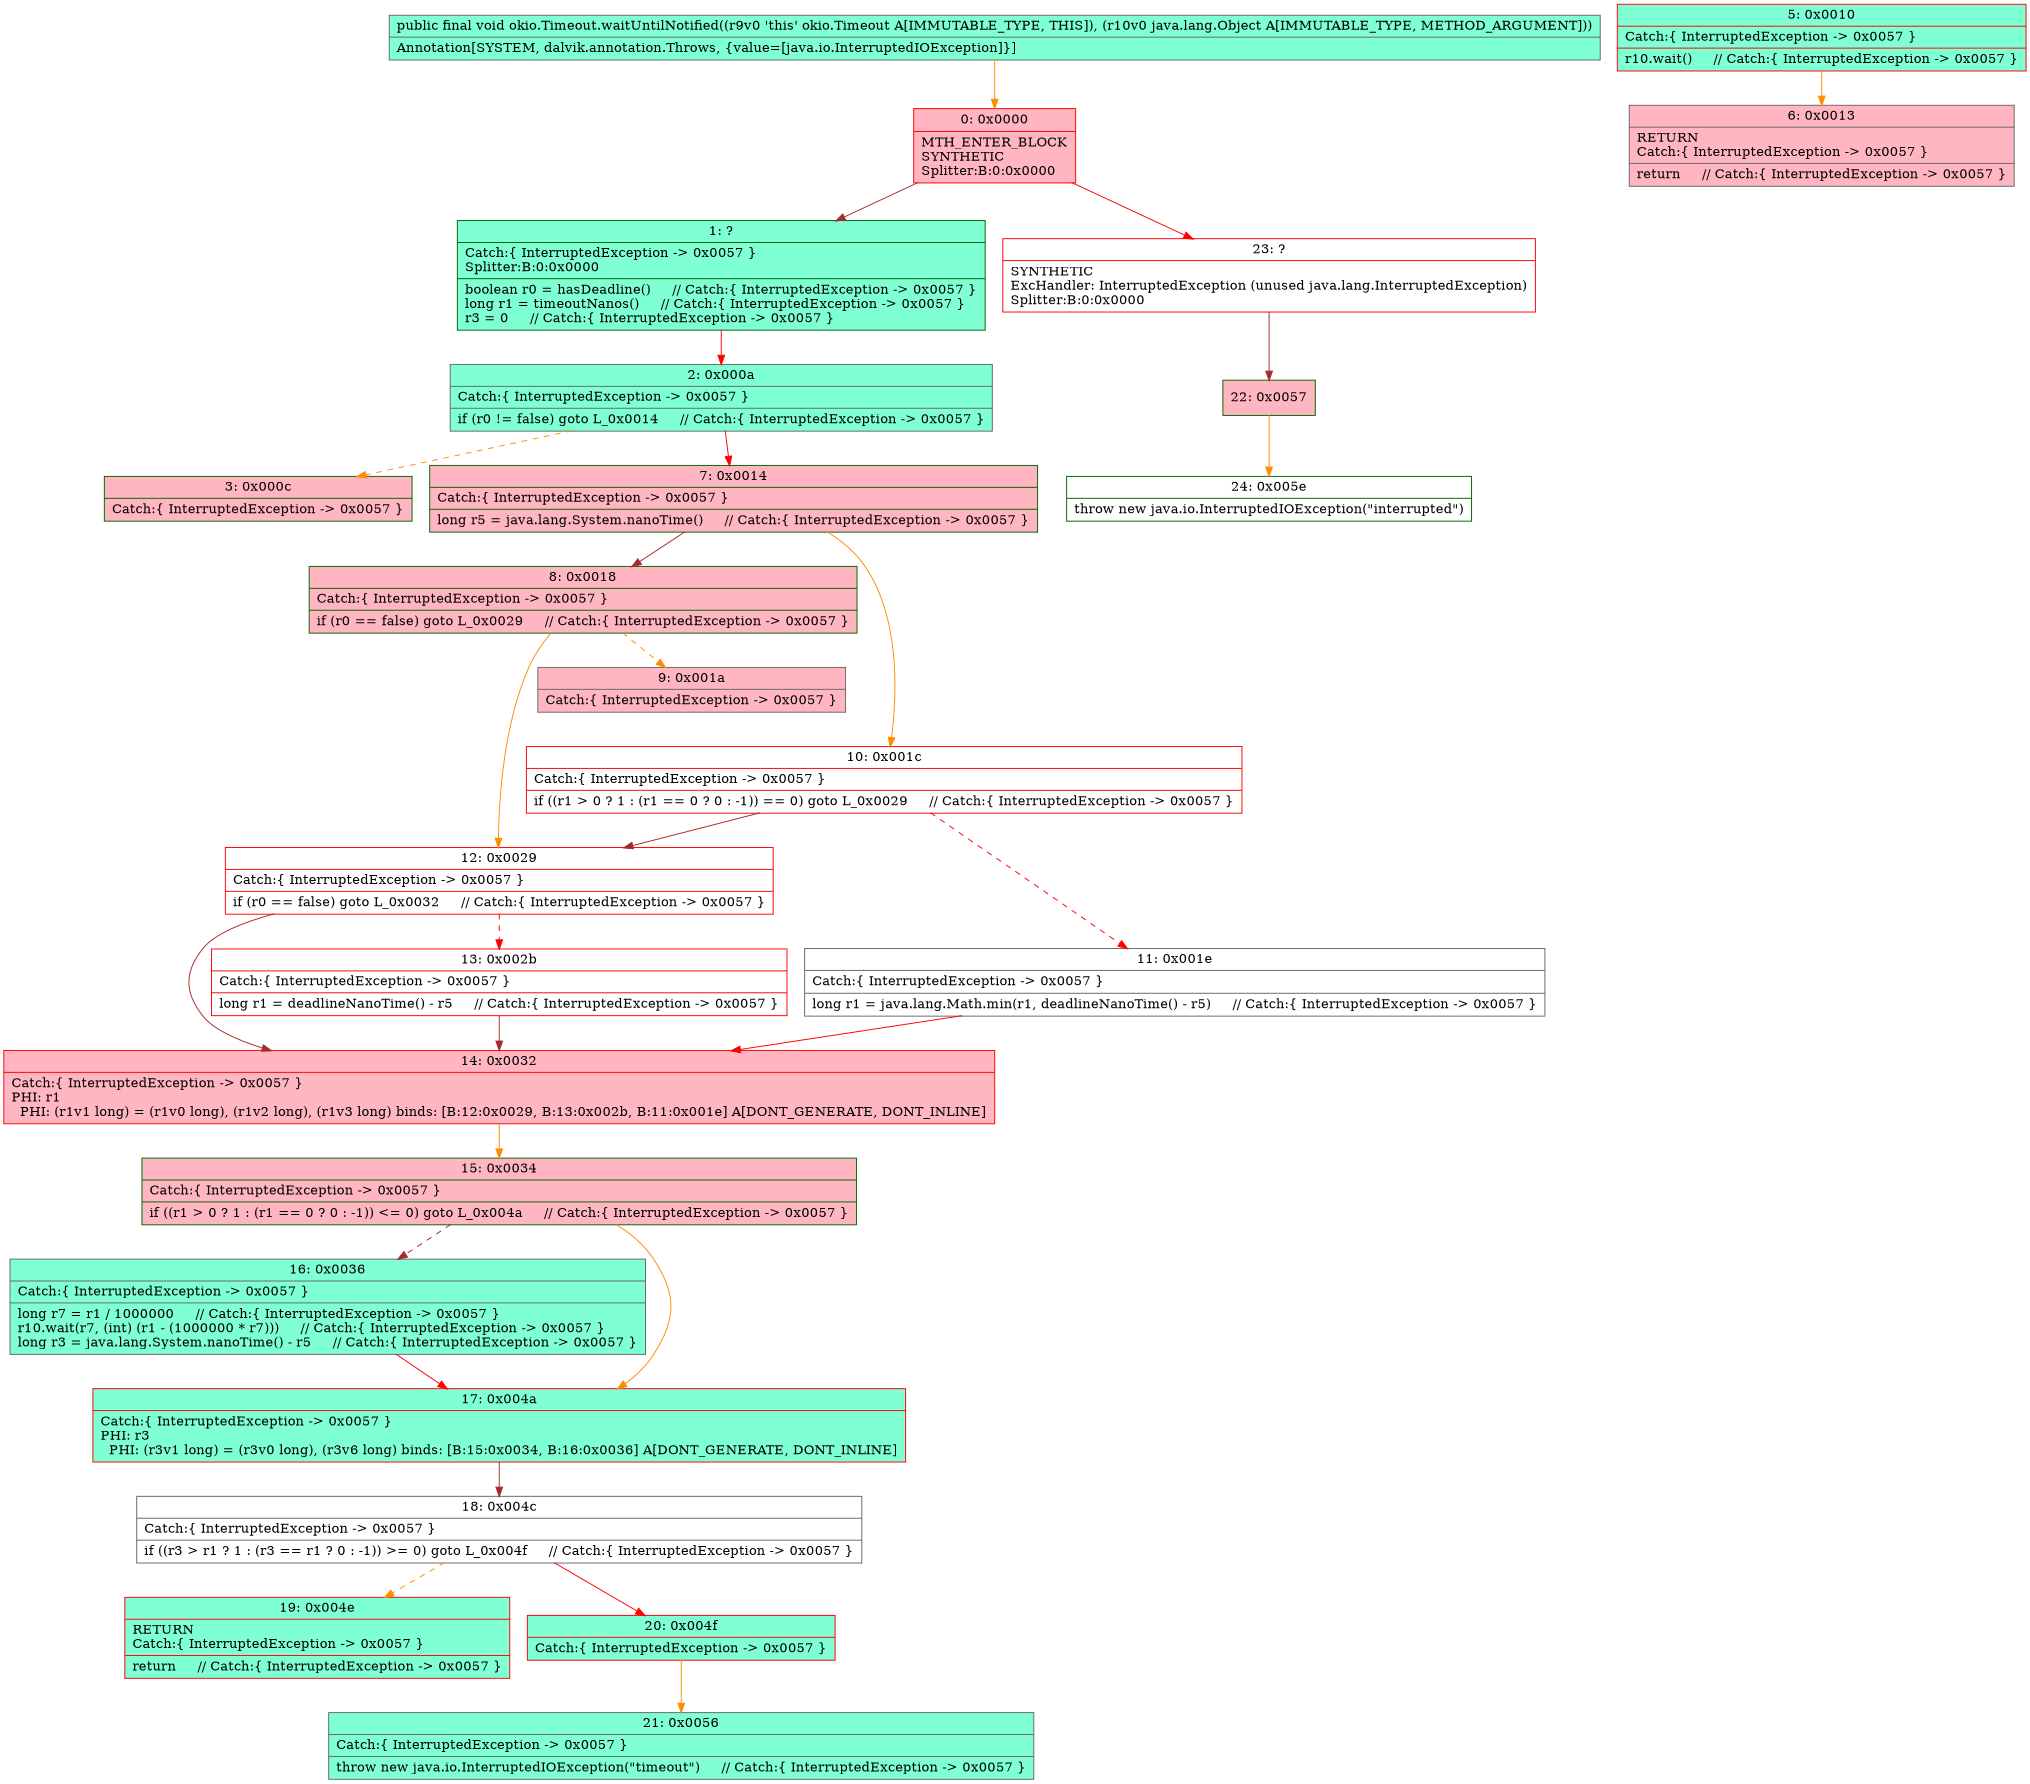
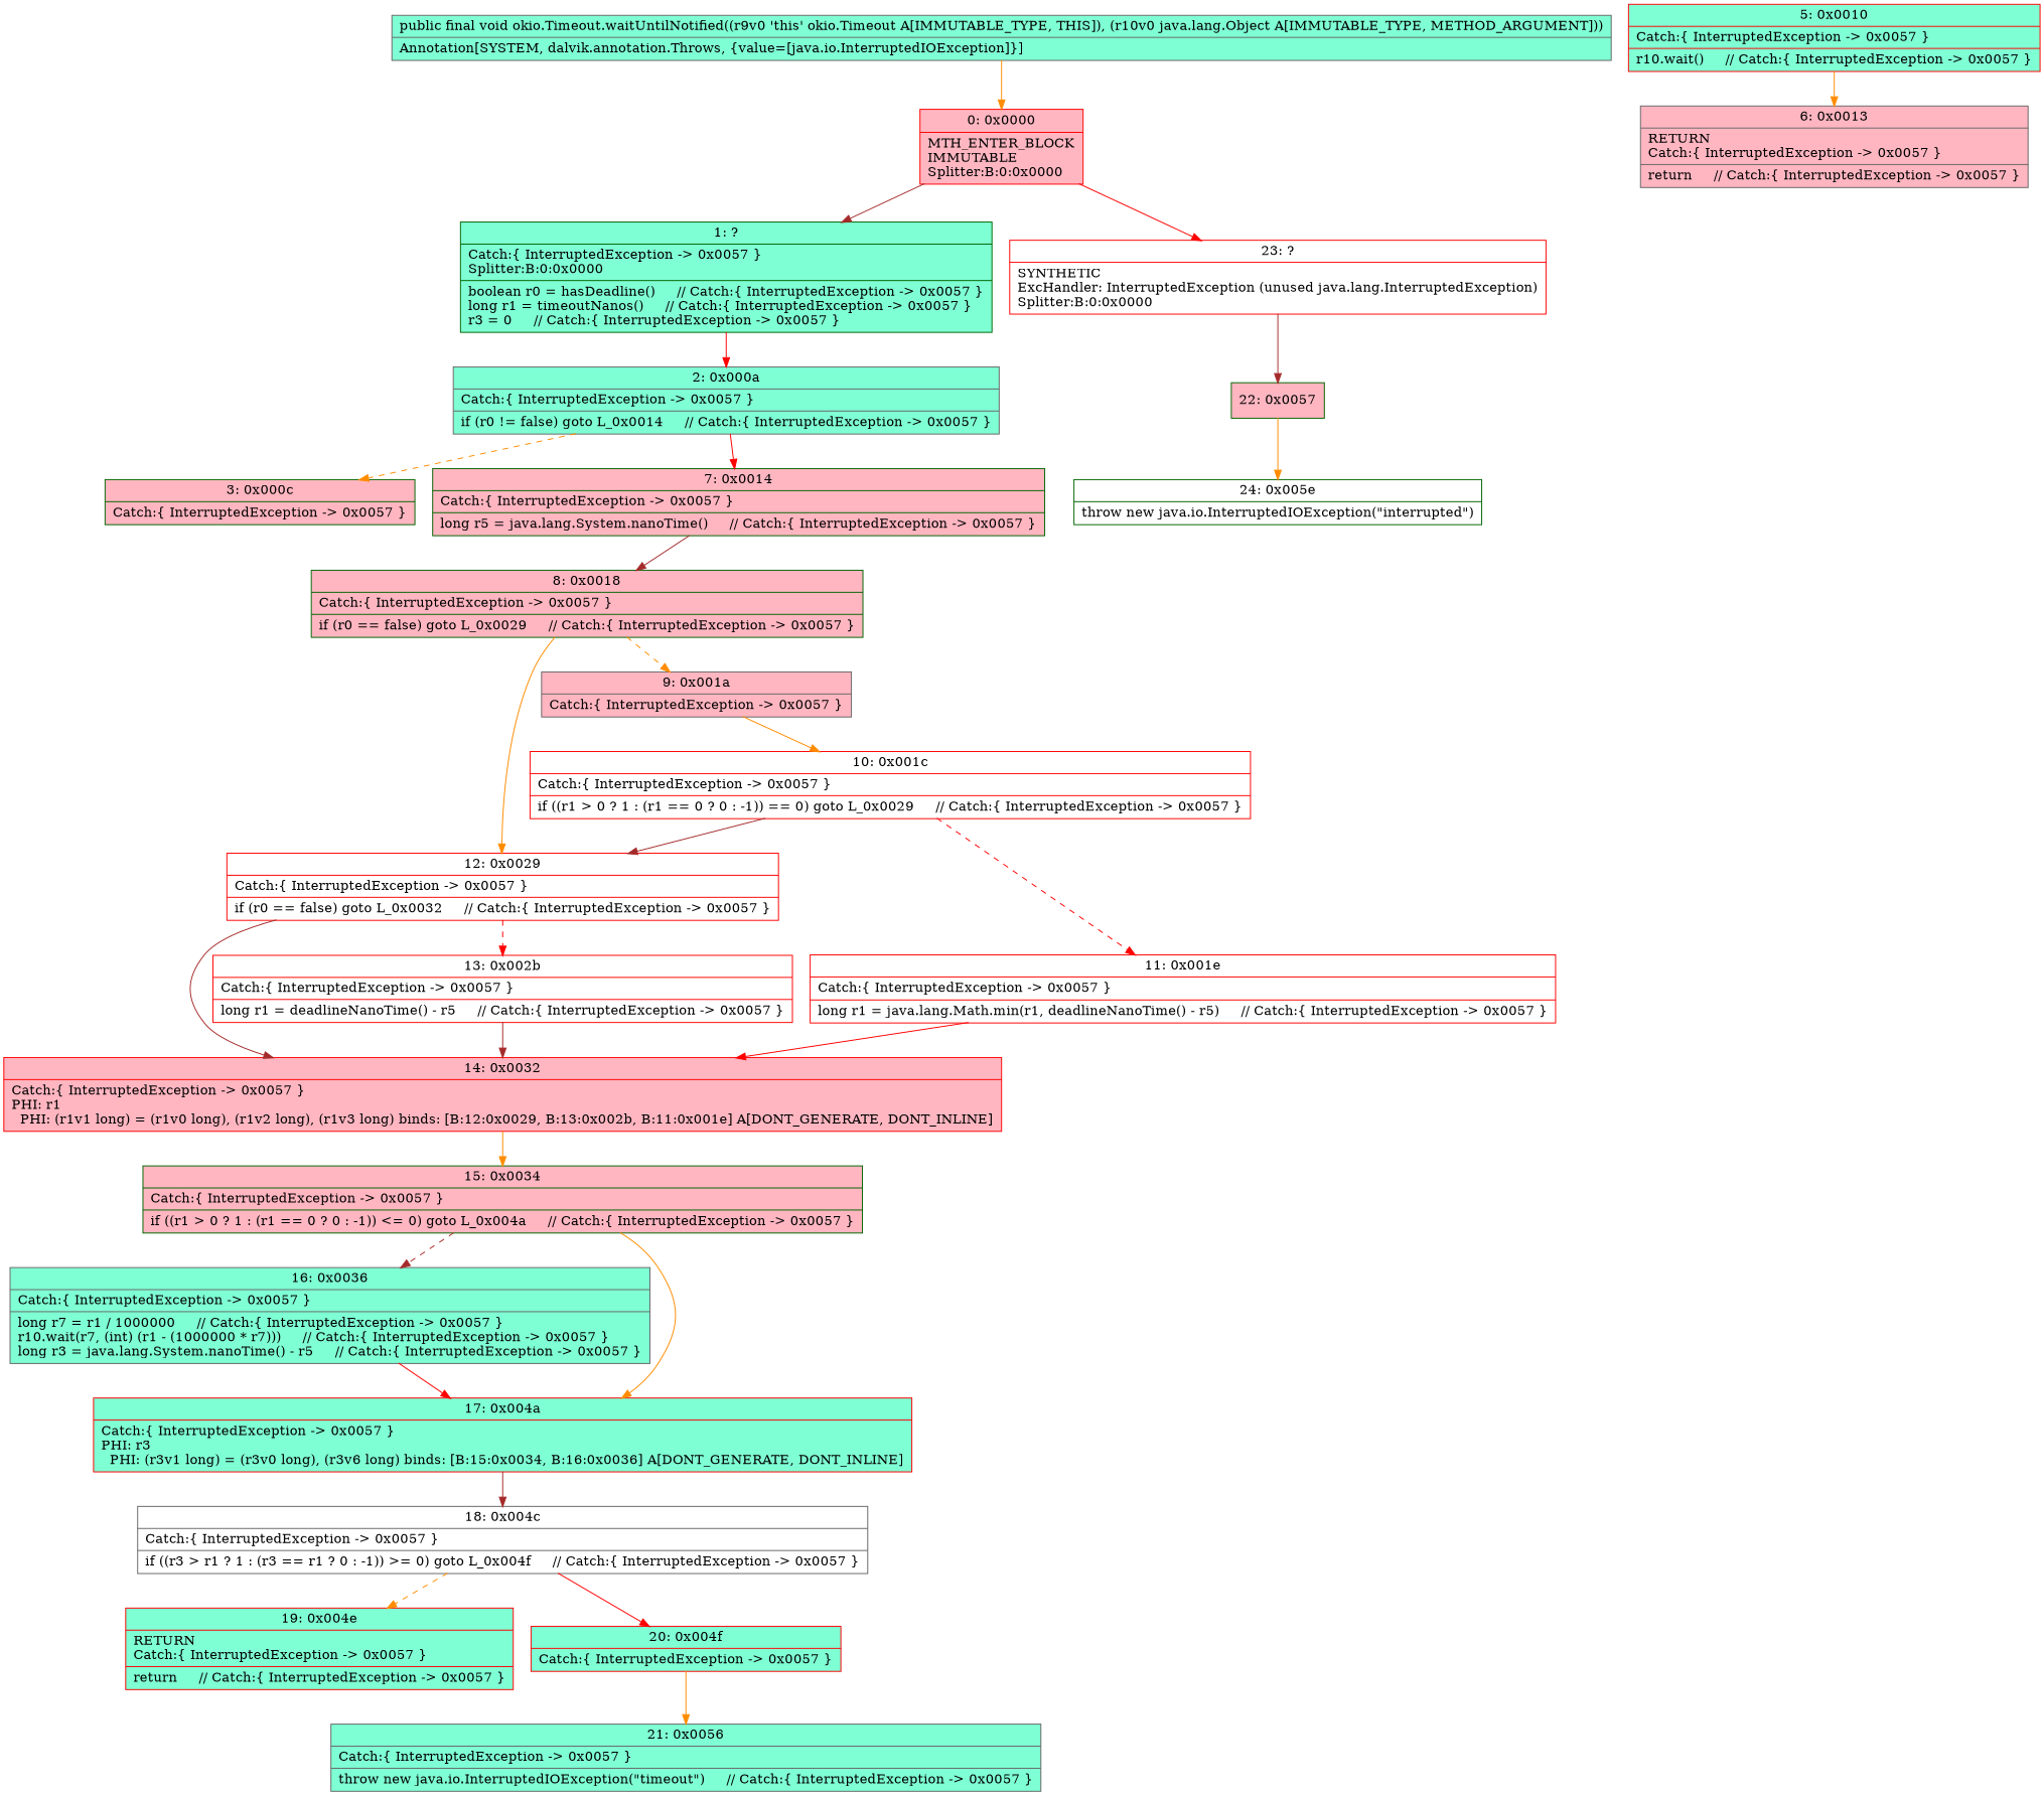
  digraph {
    fontname="DejaVu Serif"
    node [color=red fillcolor=lightpink fontname="DejaVu Serif" shape=record style=filled]
    edge [color=darkorange fontname="DejaVu Serif"]
-   n1 [label="{0\:\ 0x0000|MTH_ENTER_BLOCK\lSYNTHETIC\lSplitter:B:0:0x0000\l}"]
+   n1 [label="{0\:\ 0x0000|MTH_ENTER_BLOCK\lIMMUTABLE\lSplitter:B:0:0x0000\l}"]
    n2 [color=darkgreen fillcolor=aquamarine label="{1\:\ ?|Catch:\{ InterruptedException \-\> 0x0057 \}\lSplitter:B:0:0x0000\l|boolean r0 = hasDeadline()     \/\/ Catch:\{ InterruptedException \-\> 0x0057 \}\llong r1 = timeoutNanos()     \/\/ Catch:\{ InterruptedException \-\> 0x0057 \}\lr3 = 0     \/\/ Catch:\{ InterruptedException \-\> 0x0057 \}\l}"]
    n3 [fillcolor=white label="{23\:\ ?|SYNTHETIC\lExcHandler: InterruptedException (unused java.lang.InterruptedException)\lSplitter:B:0:0x0000\l}"]
    n4 [color=gray40 fillcolor=aquamarine label="{2\:\ 0x000a|Catch:\{ InterruptedException \-\> 0x0057 \}\l|if (r0 != false) goto L_0x0014     \/\/ Catch:\{ InterruptedException \-\> 0x0057 \}\l}"]
    n5 [color=darkgreen label="{22\:\ 0x0057}"]
    n6 [color=darkgreen label="{3\:\ 0x000c|Catch:\{ InterruptedException \-\> 0x0057 \}\l}"]
    n7 [color=darkgreen label="{7\:\ 0x0014|Catch:\{ InterruptedException \-\> 0x0057 \}\l|long r5 = java.lang.System.nanoTime()     \/\/ Catch:\{ InterruptedException \-\> 0x0057 \}\l}"]
    n8 [color=darkgreen label="{8\:\ 0x0018|Catch:\{ InterruptedException \-\> 0x0057 \}\l|if (r0 == false) goto L_0x0029     \/\/ Catch:\{ InterruptedException \-\> 0x0057 \}\l}"]
    n9 [fillcolor=aquamarine label="{5\:\ 0x0010|Catch:\{ InterruptedException \-\> 0x0057 \}\l|r10.wait()     \/\/ Catch:\{ InterruptedException \-\> 0x0057 \}\l}"]
    n10 [color=gray40 label="{6\:\ 0x0013|RETURN\lCatch:\{ InterruptedException \-\> 0x0057 \}\l|return     \/\/ Catch:\{ InterruptedException \-\> 0x0057 \}\l}"]
    n11 [color=gray40 label="{9\:\ 0x001a|Catch:\{ InterruptedException \-\> 0x0057 \}\l}"]
    n12 [fillcolor=white label="{12\:\ 0x0029|Catch:\{ InterruptedException \-\> 0x0057 \}\l|if (r0 == false) goto L_0x0032     \/\/ Catch:\{ InterruptedException \-\> 0x0057 \}\l}"]
    n13 [fillcolor=white label="{10\:\ 0x001c|Catch:\{ InterruptedException \-\> 0x0057 \}\l|if ((r1 \> 0 ? 1 : (r1 == 0 ? 0 : \-1)) == 0) goto L_0x0029     \/\/ Catch:\{ InterruptedException \-\> 0x0057 \}\l}"]
    n14 [label="{14\:\ 0x0032|Catch:\{ InterruptedException \-\> 0x0057 \}\lPHI: r1 \l  PHI: (r1v1 long) = (r1v0 long), (r1v2 long), (r1v3 long) binds: [B:12:0x0029, B:13:0x002b, B:11:0x001e] A[DONT_GENERATE, DONT_INLINE]\l}"]
    n15 [fillcolor=white label="{13\:\ 0x002b|Catch:\{ InterruptedException \-\> 0x0057 \}\l|long r1 = deadlineNanoTime() \- r5     \/\/ Catch:\{ InterruptedException \-\> 0x0057 \}\l}"]
-   n16 [color=gray40 fillcolor=white label="{11\:\ 0x001e|Catch:\{ InterruptedException \-\> 0x0057 \}\l|long r1 = java.lang.Math.min(r1, deadlineNanoTime() \- r5)     \/\/ Catch:\{ InterruptedException \-\> 0x0057 \}\l}"]
+   n16 [fillcolor=white label="{11\:\ 0x001e|Catch:\{ InterruptedException \-\> 0x0057 \}\l|long r1 = java.lang.Math.min(r1, deadlineNanoTime() \- r5)     \/\/ Catch:\{ InterruptedException \-\> 0x0057 \}\l}"]
    n17 [color=darkgreen label="{15\:\ 0x0034|Catch:\{ InterruptedException \-\> 0x0057 \}\l|if ((r1 \> 0 ? 1 : (r1 == 0 ? 0 : \-1)) \<= 0) goto L_0x004a     \/\/ Catch:\{ InterruptedException \-\> 0x0057 \}\l}"]
    n18 [color=gray40 fillcolor=aquamarine label="{16\:\ 0x0036|Catch:\{ InterruptedException \-\> 0x0057 \}\l|long r7 = r1 \/ 1000000     \/\/ Catch:\{ InterruptedException \-\> 0x0057 \}\lr10.wait(r7, (int) (r1 \- (1000000 * r7)))     \/\/ Catch:\{ InterruptedException \-\> 0x0057 \}\llong r3 = java.lang.System.nanoTime() \- r5     \/\/ Catch:\{ InterruptedException \-\> 0x0057 \}\l}"]
    n19 [fillcolor=aquamarine label="{17\:\ 0x004a|Catch:\{ InterruptedException \-\> 0x0057 \}\lPHI: r3 \l  PHI: (r3v1 long) = (r3v0 long), (r3v6 long) binds: [B:15:0x0034, B:16:0x0036] A[DONT_GENERATE, DONT_INLINE]\l}"]
    n20 [color=gray40 fillcolor=white label="{18\:\ 0x004c|Catch:\{ InterruptedException \-\> 0x0057 \}\l|if ((r3 \> r1 ? 1 : (r3 == r1 ? 0 : \-1)) \>= 0) goto L_0x004f     \/\/ Catch:\{ InterruptedException \-\> 0x0057 \}\l}"]
    n21 [fillcolor=aquamarine label="{19\:\ 0x004e|RETURN\lCatch:\{ InterruptedException \-\> 0x0057 \}\l|return     \/\/ Catch:\{ InterruptedException \-\> 0x0057 \}\l}"]
    n22 [fillcolor=aquamarine label="{20\:\ 0x004f|Catch:\{ InterruptedException \-\> 0x0057 \}\l}"]
    n23 [color=gray40 fillcolor=aquamarine label="{21\:\ 0x0056|Catch:\{ InterruptedException \-\> 0x0057 \}\l|throw new java.io.InterruptedIOException(\"timeout\")     \/\/ Catch:\{ InterruptedException \-\> 0x0057 \}\l}"]
    n24 [color=darkgreen fillcolor=white label="{24\:\ 0x005e|throw new java.io.InterruptedIOException(\"interrupted\")\l}"]
    n25 [color=gray40 fillcolor=aquamarine label="{public final void okio.Timeout.waitUntilNotified((r9v0 'this' okio.Timeout A[IMMUTABLE_TYPE, THIS]), (r10v0 java.lang.Object A[IMMUTABLE_TYPE, METHOD_ARGUMENT]))  | Annotation[SYSTEM, dalvik.annotation.Throws, \{value=[java.io.InterruptedIOException]\}]\l}"]
    n1 -> n2 [color=brown]
    n1 -> n3 [color=red]
    n2 -> n4 [color=red]
    n3 -> n5 [color=brown]
    n4 -> n6 [style=dashed]
    n4 -> n7 [color=red]
    n5 -> n24
    n7 -> n8 [color=brown]
    n8 -> n11 [style=dashed]
    n8 -> n12
    n9 -> n10
-   n7 -> n13
+   n11 -> n13
    n12 -> n14 [color=brown]
    n12 -> n15 [color=red style=dashed]
    n13 -> n12 [color=brown]
    n13 -> n16 [color=red style=dashed]
    n14 -> n17
    n15 -> n14 [color=brown]
    n16 -> n14 [color=red]
    n17 -> n18 [color=brown style=dashed]
    n17 -> n19
    n18 -> n19 [color=red]
    n19 -> n20 [color=brown]
    n20 -> n21 [style=dashed]
    n20 -> n22 [color=red]
    n22 -> n23
    n25 -> n1
  }
